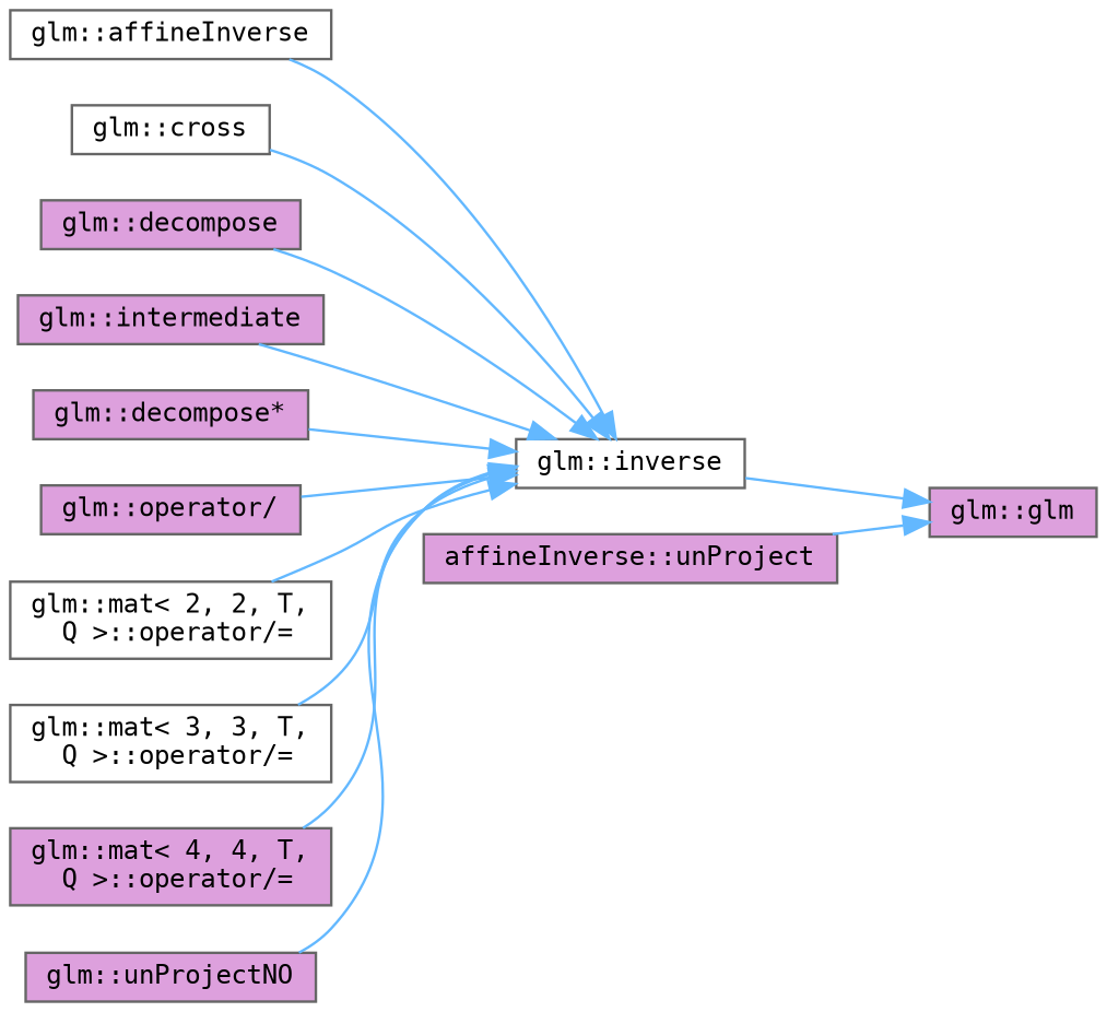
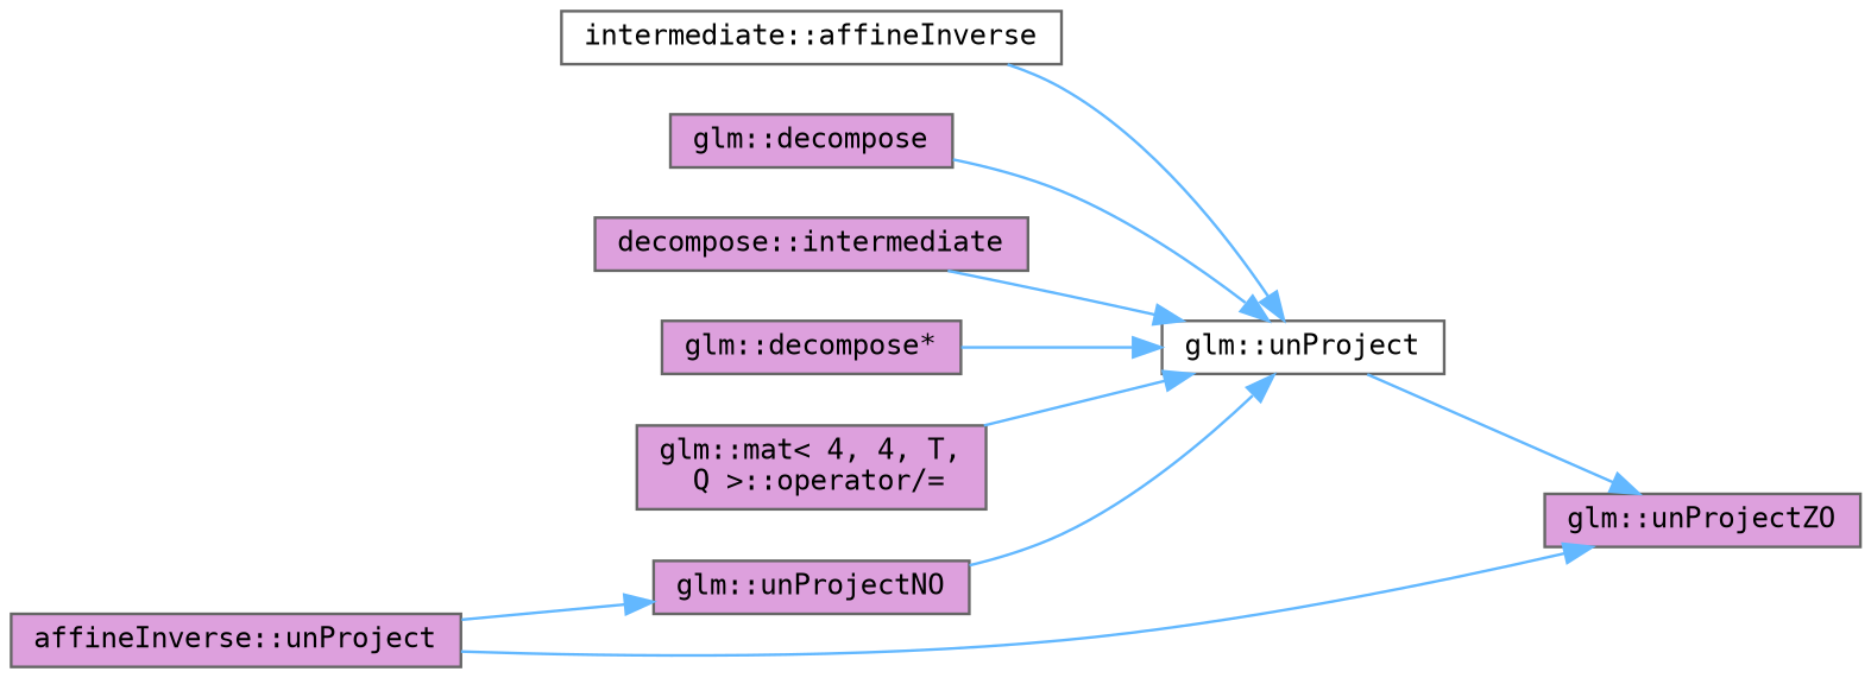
  digraph {
    rankdir=RL
    node [color=grey40 fillcolor=plum fontname=Terminal fontsize=10 shape=box style=filled]
    edge [color=steelblue1 dir=back fontname=Terminal fontsize=10 labelfontname=Helvetica labelfontsize=10 style=solid]
-   n1 [color=gray40 fillcolor=white fontcolor=black height=0.2 label="glm::inverse" width=0.4]
-   n2 [fillcolor=white height=0.2 label="glm::affineInverse" width=0.4]
-   n3 [fillcolor=white height=0.2 label="glm::cross" width=0.4]
+   n1 [color=gray40 fillcolor=white fontcolor=black height=0.2 label="glm::unProject" width=0.4]
+   n2 [fillcolor=white height=0.2 label="intermediate::affineInverse" width=0.4]
    n4 [height=0.2 label="glm::decompose" width=0.4]
-   n5 [height=0.2 label="glm::intermediate" width=0.4]
+   n5 [height=0.2 label="decompose::intermediate" width=0.4]
    n6 [height=0.2 label="glm::decompose*" width=0.4]
-   n7 [height=0.2 label="glm::operator/" width=0.4]
-   n8 [fillcolor=white height=0.2 label="glm::mat\< 2, 2, T,\l Q \>::operator/=" width=0.4]
-   n9 [fillcolor=white height=0.2 label="glm::mat\< 3, 3, T,\l Q \>::operator/=" width=0.4]
    n10 [height=0.2 label="glm::mat\< 4, 4, T,\l Q \>::operator/=" width=0.4]
    n11 [height=0.2 label="glm::unProjectNO" width=0.4]
    n12 [height=0.2 label="affineInverse::unProject" width=0.4]
-   n13 [height=0.2 label="glm::glm" width=0.4]
+   n13 [height=0.2 label="glm::unProjectZO" width=0.4]
    n1 -> n2
-   n1 -> n3
    n1 -> n4
    n1 -> n5
    n1 -> n6
-   n1 -> n7
-   n1 -> n8
-   n1 -> n9
    n1 -> n10
    n1 -> n11
+   n11 -> n12
    n13 -> n1
    n13 -> n12
  }
